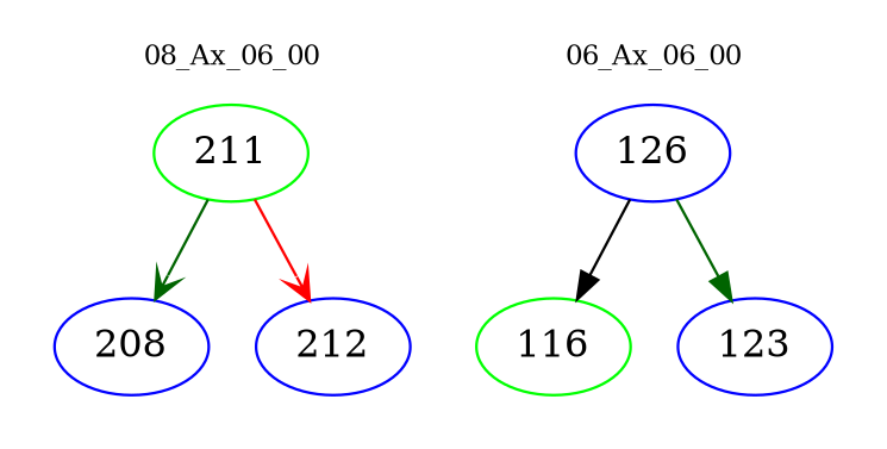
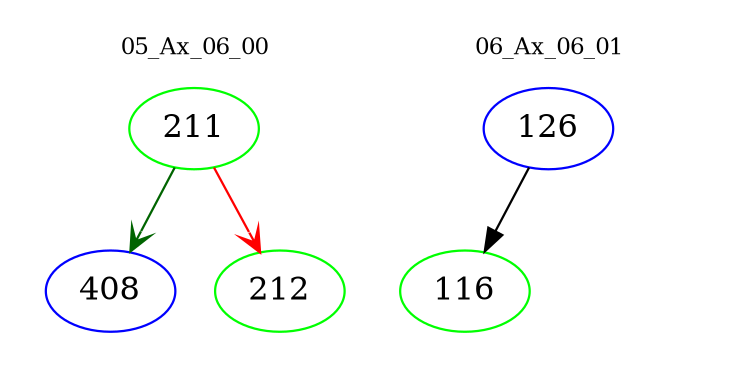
  digraph {
    node [color=green]
    edge [arrowhead=vee color=darkgreen]
    n1 [label=211]
-   n2 [color=blue label=208]
-   n3 [color=blue label=212]
+   n2 [color=blue label=408]
+   n3 [label=212]
    n4 [color=blue label=126]
    n5 [label=116]
-   n6 [color=blue label=123]
    subgraph cluster_1 {
      color=white
      fontsize=10
-     label="08_Ax_06_00"
+     label="05_Ax_06_00"
      n1
      n2
      n3
    }
    subgraph cluster_2 {
      color=white
      fontsize=10
-     label="06_Ax_06_00"
+     label="06_Ax_06_01"
      n4
      n5
-     n6
    }
    n1 -> n2
    n1 -> n3 [color=red]
    n4 -> n5 [arrowhead=normal color=black]
-   n4 -> n6 [arrowhead=normal]
  }
